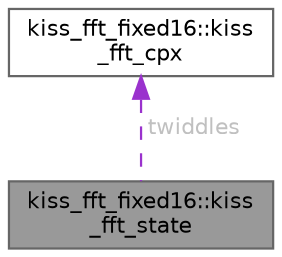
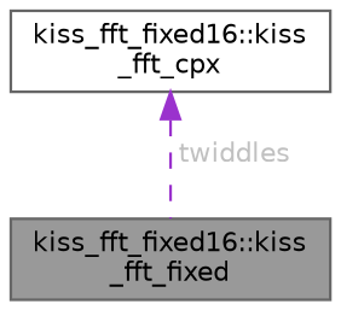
  digraph {
    node [color=gray40 fontname=Helvetica fontsize=10 shape=box style=filled]
-   n1 [fillcolor=grey60 fontcolor=black height=0.2 label="kiss_fft_fixed16::kiss\l_fft_state" width=0.4]
+   n1 [fillcolor=grey60 fontcolor=black height=0.2 label="kiss_fft_fixed16::kiss\l_fft_fixed" width=0.4]
    n2 [fillcolor=white height=0.2 label="kiss_fft_fixed16::kiss\l_fft_cpx" width=0.4]
    n2 -> n1 [color=darkorchid3 dir=back fontcolor=grey fontname=Helvetica fontsize=10 label=" twiddles" labelfontname=Helvetica labelfontsize=10 style=dashed]
  }
